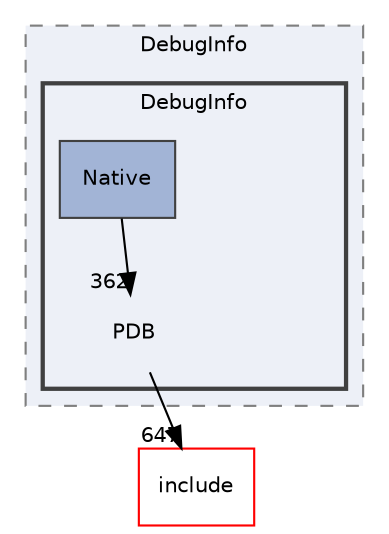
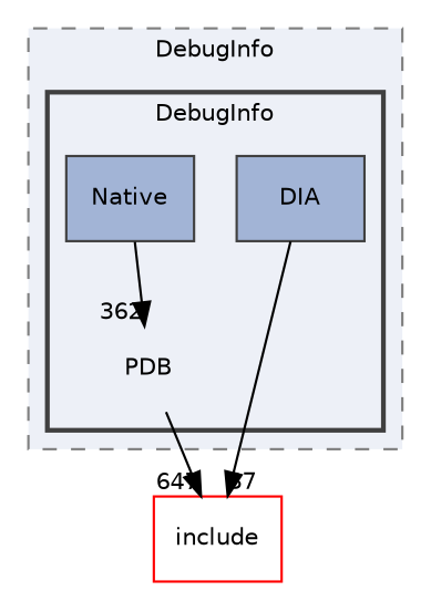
  digraph {
    compound=true
    node [fontname=Helvetica fontsize=10 shape=box color=grey25 fillcolor="#a2b4d6"]
    edge [fontname=Helvetica fontsize=10 labeldistance=1.5 labelfontname=Helvetica labelfontsize=10]
    n1 [label=PDB shape=plaintext color="" fillcolor=""]
+   n2 [label=DIA style="filled,"]
    n3 [label=Native style="filled,"]
    n4 [color=red fillcolor="#edf0f7" label=include]
    subgraph cluster_1 {
      bgcolor="#edf0f7"
      fontname=Helvetica
      fontsize=10
      label=DebugInfo
      pencolor=grey50
      style="filled,dashed,"
      subgraph cluster_2 {
        bgcolor="#edf0f7"
        fontname=Helvetica
        fontsize=10
        label=DebugInfo
        pencolor=grey25
        style="filled,bold,"
        n1
+       n2
        n3
      }
    }
    n1 -> n4 [headlabel=647]
+   n2 -> n4 [headlabel=87]
    n3 -> n1 [headlabel=362]
  }
